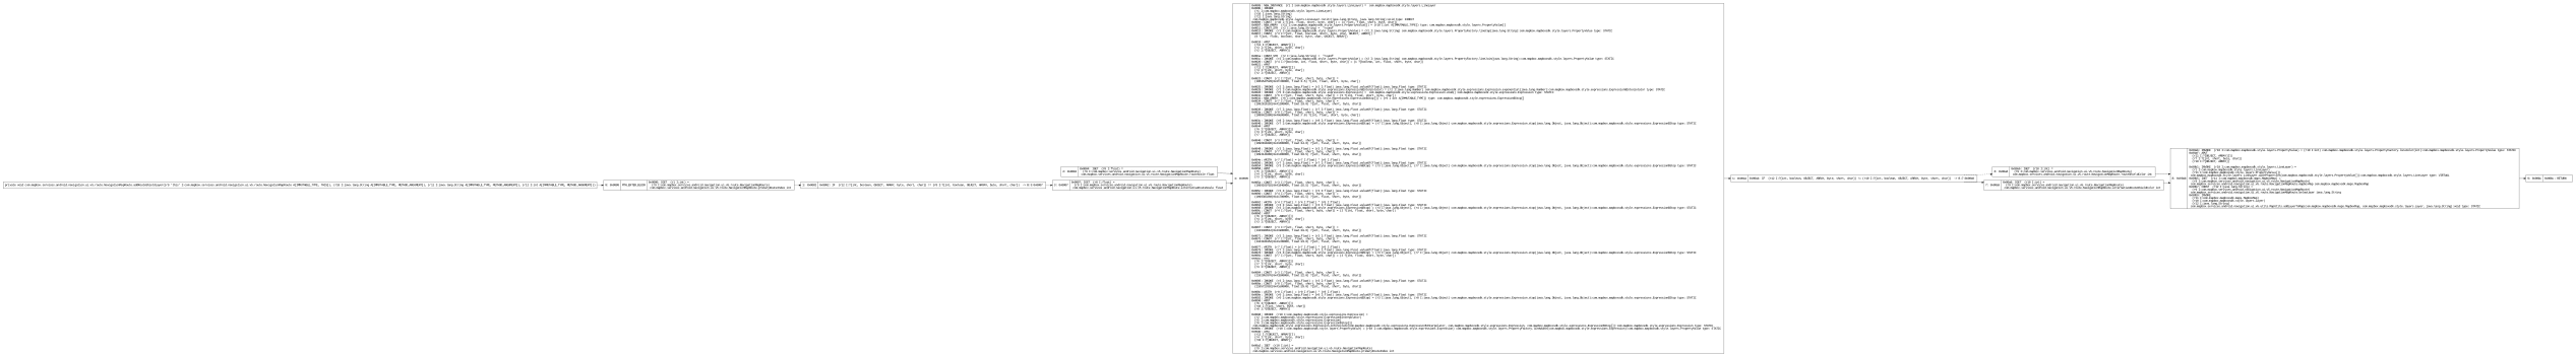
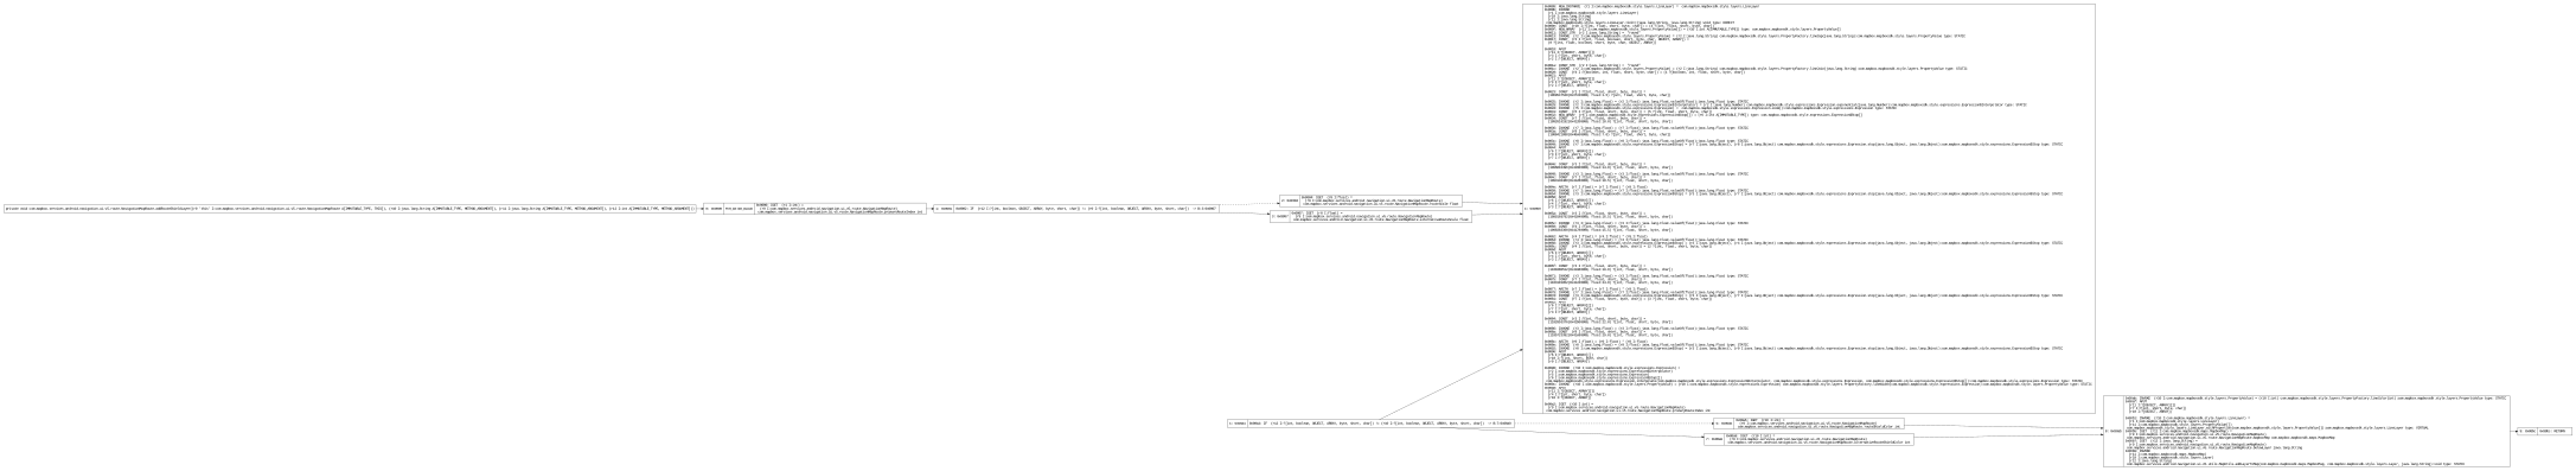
  digraph {
    fontname="Liberation Mono"
    rankdir=LR
    node [fontname="Liberation Mono" shape=record]
    edge [fontname="Liberation Mono"]
    n1 [label="{0\:\ 0x0000|MTH_ENTER_BLOCK\l|0x0000: IGET  (r1 I:int) = \l  (r9 I:com.mapbox.services.android.navigation.ui.v5.route.NavigationMapRoute)\l com.mapbox.services.android.navigation.ui.v5.route.NavigationMapRoute.primaryRouteIndex int \l}"]
    n2 [label="{1\:\ 0x0002|0x0002: IF  (r12 I:?[int, boolean, OBJECT, ARRAY, byte, short, char]) != (r0 I:?[int, boolean, OBJECT, ARRAY, byte, short, char])  \-\> B:3:0x0007 \l}"]
    n3 [label="{2\:\ 0x0004|0x0004: IGET  (r0 I:float) = \l  (r9 I:com.mapbox.services.android.navigation.ui.v5.route.NavigationMapRoute)\l com.mapbox.services.android.navigation.ui.v5.route.NavigationMapRoute.routeScale float \l}"]
    n4 [label="{3\:\ 0x0007|0x0007: IGET  (r0 I:float) = \l  (r9 I:com.mapbox.services.android.navigation.ui.v5.route.NavigationMapRoute)\l com.mapbox.services.android.navigation.ui.v5.route.NavigationMapRoute.alternativeRouteScale float \l}"]
    n5 [label="{4\:\ 0x0009|0x0009: NEW_INSTANCE  (r1 I:com.mapbox.mapboxsdk.style.layers.LineLayer) =  com.mapbox.mapboxsdk.style.layers.LineLayer \l0x000b: INVOKE  \l  (r1 I:com.mapbox.mapboxsdk.style.layers.LineLayer)\l  (r10 I:java.lang.String)\l  (r11 I:java.lang.String)\l com.mapbox.mapboxsdk.style.layers.LineLayer.\<init\>(java.lang.String, java.lang.String):void type: DIRECT \l0x000e: CONST  (r10 I:?[int, float, short, byte, char]) = (4 ?[int, float, short, byte, char]) \l0x000f: NEW_ARRAY  (r11 I:com.mapbox.mapboxsdk.style.layers.PropertyValue[]) = (r10 I:int A[IMMUTABLE_TYPE]) type: com.mapbox.mapboxsdk.style.layers.PropertyValue[] \l0x0011: CONST_STR  (r2 I:java.lang.String) =  \"round\" \l0x0013: INVOKE  (r2 I:com.mapbox.mapboxsdk.style.layers.PropertyValue) = (r2 I:java.lang.String) com.mapbox.mapboxsdk.style.layers.PropertyFactory.lineCap(java.lang.String):com.mapbox.mapboxsdk.style.layers.PropertyValue type: STATIC \l0x0017: CONST  (r3 I:?[int, float, boolean, short, byte, char, OBJECT, ARRAY]) = \l  (0 ?[int, float, boolean, short, byte, char, OBJECT, ARRAY])\l \l0x0018: APUT  \l  (r11 I:?[OBJECT, ARRAY][])\l  (r3 I:?[int, short, byte, char])\l  (r2 I:?[OBJECT, ARRAY])\l \l0x001a: CONST_STR  (r2 I:java.lang.String) =  \"round\" \l0x001c: INVOKE  (r2 I:com.mapbox.mapboxsdk.style.layers.PropertyValue) = (r2 I:java.lang.String) com.mapbox.mapboxsdk.style.layers.PropertyFactory.lineJoin(java.lang.String):com.mapbox.mapboxsdk.style.layers.PropertyValue type: STATIC \l0x0020: CONST  (r4 I:?[boolean, int, float, short, byte, char]) = (1 ?[boolean, int, float, short, byte, char]) \l0x0021: APUT  \l  (r11 I:?[OBJECT, ARRAY][])\l  (r4 I:?[int, short, byte, char])\l  (r2 I:?[OBJECT, ARRAY])\l \l0x0023: CONST  (r2 I:?[int, float, short, byte, char]) = \l  (1069547520(0x3fc00000, float:1.5) ?[int, float, short, byte, char])\l \l0x0025: INVOKE  (r2 I:java.lang.Float) = (r2 I:float) java.lang.Float.valueOf(float):java.lang.Float type: STATIC \l0x0029: INVOKE  (r2 I:com.mapbox.mapboxsdk.style.expressions.Expression$Interpolator) = (r2 I:java.lang.Number) com.mapbox.mapboxsdk.style.expressions.Expression.exponential(java.lang.Number):com.mapbox.mapboxsdk.style.expressions.Expression$Interpolator type: STATIC \l0x002d: INVOKE  (r5 I:com.mapbox.mapboxsdk.style.expressions.Expression) =  com.mapbox.mapboxsdk.style.expressions.Expression.zoom():com.mapbox.mapboxsdk.style.expressions.Expression type: STATIC \l0x0031: CONST  (r6 I:?[int, float, short, byte, char]) = (5 ?[int, float, short, byte, char]) \l0x0032: NEW_ARRAY  (r6 I:com.mapbox.mapboxsdk.style.expressions.Expression$Stop[]) = (r6 I:int A[IMMUTABLE_TYPE]) type: com.mapbox.mapboxsdk.style.expressions.Expression$Stop[] \l0x0034: CONST  (r7 I:?[int, float, short, byte, char]) = \l  (1092616192(0x41200000, float:10.0) ?[int, float, short, byte, char])\l \l0x0036: INVOKE  (r7 I:java.lang.Float) = (r7 I:float) java.lang.Float.valueOf(float):java.lang.Float type: STATIC \l0x003a: CONST  (r8 I:?[int, float, short, byte, char]) = \l  (1088421888(0x40e00000, float:7.0) ?[int, float, short, byte, char])\l \l0x003c: INVOKE  (r8 I:java.lang.Float) = (r8 I:float) java.lang.Float.valueOf(float):java.lang.Float type: STATIC \l0x0040: INVOKE  (r7 I:com.mapbox.mapboxsdk.style.expressions.Expression$Stop) = (r7 I:java.lang.Object), (r8 I:java.lang.Object) com.mapbox.mapboxsdk.style.expressions.Expression.stop(java.lang.Object, java.lang.Object):com.mapbox.mapboxsdk.style.expressions.Expression$Stop type: STATIC \l0x0044: APUT  \l  (r6 I:?[OBJECT, ARRAY][])\l  (r3 I:?[int, short, byte, char])\l  (r7 I:?[OBJECT, ARRAY])\l \l0x0046: CONST  (r3 I:?[int, float, short, byte, char]) = \l  (1096810496(0x41600000, float:14.0) ?[int, float, short, byte, char])\l \l0x0048: INVOKE  (r3 I:java.lang.Float) = (r3 I:float) java.lang.Float.valueOf(float):java.lang.Float type: STATIC \l0x004c: CONST  (r7 I:?[int, float, short, byte, char]) = \l  (1093140480(0x41280000, float:10.5) ?[int, float, short, byte, char])\l \l0x004e: ARITH  (r7 I:float) = (r7 I:float) * (r0 I:float) \l0x0050: INVOKE  (r7 I:java.lang.Float) = (r7 I:float) java.lang.Float.valueOf(float):java.lang.Float type: STATIC \l0x0054: INVOKE  (r3 I:com.mapbox.mapboxsdk.style.expressions.Expression$Stop) = (r3 I:java.lang.Object), (r7 I:java.lang.Object) com.mapbox.mapboxsdk.style.expressions.Expression.stop(java.lang.Object, java.lang.Object):com.mapbox.mapboxsdk.style.expressions.Expression$Stop type: STATIC \l0x0058: APUT  \l  (r6 I:?[OBJECT, ARRAY][])\l  (r4 I:?[int, short, byte, char])\l  (r3 I:?[OBJECT, ARRAY])\l \l0x005a: CONST  (r3 I:?[int, float, short, byte, char]) = \l  (1099169792(0x41840000, float:16.5) ?[int, float, short, byte, char])\l \l0x005c: INVOKE  (r3 I:java.lang.Float) = (r3 I:float) java.lang.Float.valueOf(float):java.lang.Float type: STATIC \l0x0060: CONST  (r4 I:?[int, float, short, byte, char]) = \l  (1098383360(0x41780000, float:15.5) ?[int, float, short, byte, char])\l \l0x0062: ARITH  (r4 I:float) = (r4 I:float) * (r0 I:float) \l0x0064: INVOKE  (r4 I:java.lang.Float) = (r4 I:float) java.lang.Float.valueOf(float):java.lang.Float type: STATIC \l0x0068: INVOKE  (r3 I:com.mapbox.mapboxsdk.style.expressions.Expression$Stop) = (r3 I:java.lang.Object), (r4 I:java.lang.Object) com.mapbox.mapboxsdk.style.expressions.Expression.stop(java.lang.Object, java.lang.Object):com.mapbox.mapboxsdk.style.expressions.Expression$Stop type: STATIC \l0x006c: CONST  (r4 I:?[int, float, short, byte, char]) = (2 ?[int, float, short, byte, char]) \l0x006d: APUT  \l  (r6 I:?[OBJECT, ARRAY][])\l  (r4 I:?[int, short, byte, char])\l  (r3 I:?[OBJECT, ARRAY])\l \l0x006f: CONST  (r3 I:?[int, float, short, byte, char]) = \l  (1100480512(0x41980000, float:19.0) ?[int, float, short, byte, char])\l \l0x0071: INVOKE  (r3 I:java.lang.Float) = (r3 I:float) java.lang.Float.valueOf(float):java.lang.Float type: STATIC \l0x0075: CONST  (r7 I:?[int, float, short, byte, char]) = \l  (1103101952(0x41c00000, float:24.0) ?[int, float, short, byte, char])\l \l0x0077: ARITH  (r7 I:float) = (r7 I:float) * (r0 I:float) \l0x0079: INVOKE  (r7 I:java.lang.Float) = (r7 I:float) java.lang.Float.valueOf(float):java.lang.Float type: STATIC \l0x007d: INVOKE  (r3 I:com.mapbox.mapboxsdk.style.expressions.Expression$Stop) = (r3 I:java.lang.Object), (r7 I:java.lang.Object) com.mapbox.mapboxsdk.style.expressions.Expression.stop(java.lang.Object, java.lang.Object):com.mapbox.mapboxsdk.style.expressions.Expression$Stop type: STATIC \l0x0081: CONST  (r7 I:?[int, float, short, byte, char]) = (3 ?[int, float, short, byte, char]) \l0x0082: APUT  \l  (r6 I:?[OBJECT, ARRAY][])\l  (r7 I:?[int, short, byte, char])\l  (r3 I:?[OBJECT, ARRAY])\l \l0x0084: CONST  (r3 I:?[int, float, short, byte, char]) = \l  (1102053376(0x41b00000, float:22.0) ?[int, float, short, byte, char])\l \l0x0086: INVOKE  (r3 I:java.lang.Float) = (r3 I:float) java.lang.Float.valueOf(float):java.lang.Float type: STATIC \l0x008a: CONST  (r8 I:?[int, float, short, byte, char]) = \l  (1105723392(0x41e80000, float:29.0) ?[int, float, short, byte, char])\l \l0x008c: ARITH  (r0 I:float) = (r0 I:float) * (r8 I:float) \l0x008e: INVOKE  (r0 I:java.lang.Float) = (r0 I:float) java.lang.Float.valueOf(float):java.lang.Float type: STATIC \l0x0092: INVOKE  (r0 I:com.mapbox.mapboxsdk.style.expressions.Expression$Stop) = (r3 I:java.lang.Object), (r0 I:java.lang.Object) com.mapbox.mapboxsdk.style.expressions.Expression.stop(java.lang.Object, java.lang.Object):com.mapbox.mapboxsdk.style.expressions.Expression$Stop type: STATIC \l0x0096: APUT  \l  (r6 I:?[OBJECT, ARRAY][])\l  (r10 I:?[int, short, byte, char])\l  (r0 I:?[OBJECT, ARRAY])\l \l0x0098: INVOKE  (r10 I:com.mapbox.mapboxsdk.style.expressions.Expression) = \l  (r2 I:com.mapbox.mapboxsdk.style.expressions.Expression$Interpolator)\l  (r5 I:com.mapbox.mapboxsdk.style.expressions.Expression)\l  (r6 I:com.mapbox.mapboxsdk.style.expressions.Expression$Stop[])\l com.mapbox.mapboxsdk.style.expressions.Expression.interpolate(com.mapbox.mapboxsdk.style.expressions.Expression$Interpolator, com.mapbox.mapboxsdk.style.expressions.Expression, com.mapbox.mapboxsdk.style.expressions.Expression$Stop[]):com.mapbox.mapboxsdk.style.expressions.Expression type: STATIC \l0x009c: INVOKE  (r10 I:com.mapbox.mapboxsdk.style.layers.PropertyValue) = (r10 I:com.mapbox.mapboxsdk.style.expressions.Expression) com.mapbox.mapboxsdk.style.layers.PropertyFactory.lineWidth(com.mapbox.mapboxsdk.style.expressions.Expression):com.mapbox.mapboxsdk.style.layers.PropertyValue type: STATIC \l0x00a0: APUT  \l  (r11 I:?[OBJECT, ARRAY][])\l  (r4 I:?[int, short, byte, char])\l  (r10 I:?[OBJECT, ARRAY])\l \l0x00a2: IGET  (r10 I:int) = \l  (r9 I:com.mapbox.services.android.navigation.ui.v5.route.NavigationMapRoute)\l com.mapbox.services.android.navigation.ui.v5.route.NavigationMapRoute.primaryRouteIndex int \l}"]
    n6 [label="{5\:\ 0x00a4|0x00a4: IF  (r12 I:?[int, boolean, OBJECT, ARRAY, byte, short, char]) != (r10 I:?[int, boolean, OBJECT, ARRAY, byte, short, char])  \-\> B:7:0x00a9 \l}"]
    n7 [label="{6\:\ 0x00a6|0x00a6: IGET  (r10 I:int) = \l  (r9 I:com.mapbox.services.android.navigation.ui.v5.route.NavigationMapRoute)\l com.mapbox.services.android.navigation.ui.v5.route.NavigationMapRoute.routeShieldColor int \l}"]
    n8 [label="{7\:\ 0x00a9|0x00a9: IGET  (r10 I:int) = \l  (r9 I:com.mapbox.services.android.navigation.ui.v5.route.NavigationMapRoute)\l com.mapbox.services.android.navigation.ui.v5.route.NavigationMapRoute.alternativeRouteShieldColor int \l}"]
-   n9 [label="{8\:\ 0x00ab|0x00ab: INVOKE  (r10 I:com.mapbox.mapboxsdk.style.layers.PropertyValue) = (r10 I:int) com.mapbox.mapboxsdk.style.layers.PropertyFactory.lineColor(int):com.mapbox.mapboxsdk.style.layers.PropertyValue type: STATIC \l0x00af: APUT  \l  (r11 I:?[OBJECT, ARRAY][])\l  (r7 I:?[int, short, byte, char])\l  (r10 I:?[OBJECT, ARRAY])\l \l0x00b1: INVOKE  (r10 I:com.mapbox.mapboxsdk.style.layers.LineLayer) = \l  (r1 I:com.mapbox.mapboxsdk.style.layers.LineLayer)\l  (r11 I:com.mapbox.mapboxsdk.style.layers.PropertyValue[])\l com.mapbox.mapboxsdk.style.layers.LineLayer.withProperties(com.mapbox.mapboxsdk.style.layers.PropertyValue[]):com.mapbox.mapboxsdk.style.layers.LineLayer type: VIRTUAL \l0x00b5: IGET  (r11 I:com.mapbox.mapboxsdk.maps.MapboxMap) = \l  (r9 I:com.mapbox.services.android.navigation.ui.v5.route.NavigationMapRoute)\l com.mapbox.services.android.navigation.ui.v5.route.NavigationMapRoute.mapboxMap com.mapbox.mapboxsdk.maps.MapboxMap \l0x00b7: CONST  (r12 I:java.lang.String) = \l  (r9 I:com.mapbox.services.android.navigation.ui.v5.route.NavigationMapRoute)\l com.mapbox.services.android.navigation.ui.v5.route.NavigationMapRoute.belowLayer java.lang.String \l0x00b9: INVOKE  \l  (r11 I:com.mapbox.mapboxsdk.maps.MapboxMap)\l  (r10 I:com.mapbox.mapboxsdk.style.layers.Layer)\l  (r12 I:java.lang.String)\l com.mapbox.services.android.navigation.ui.v5.utils.MapUtils.addLayerToMap(com.mapbox.mapboxsdk.maps.MapboxMap, com.mapbox.mapboxsdk.style.layers.Layer, java.lang.String):void type: STATIC \l}"]
+   n9 [label="{8\:\ 0x00ab|0x00ab: INVOKE  (r10 I:com.mapbox.mapboxsdk.style.layers.PropertyValue) = (r10 I:int) com.mapbox.mapboxsdk.style.layers.PropertyFactory.lineColor(int):com.mapbox.mapboxsdk.style.layers.PropertyValue type: STATIC \l0x00af: APUT  \l  (r11 I:?[OBJECT, ARRAY][])\l  (r7 I:?[int, short, byte, char])\l  (r10 I:?[OBJECT, ARRAY])\l \l0x00b1: INVOKE  (r10 I:com.mapbox.mapboxsdk.style.layers.LineLayer) = \l  (r1 I:com.mapbox.mapboxsdk.style.layers.LineLayer)\l  (r11 I:com.mapbox.mapboxsdk.style.layers.PropertyValue[])\l com.mapbox.mapboxsdk.style.layers.LineLayer.withProperties(com.mapbox.mapboxsdk.style.layers.PropertyValue[]):com.mapbox.mapboxsdk.style.layers.LineLayer type: VIRTUAL \l0x00b5: IGET  (r11 I:com.mapbox.mapboxsdk.maps.MapboxMap) = \l  (r9 I:com.mapbox.services.android.navigation.ui.v5.route.NavigationMapRoute)\l com.mapbox.services.android.navigation.ui.v5.route.NavigationMapRoute.mapboxMap com.mapbox.mapboxsdk.maps.MapboxMap \l0x00b7: IGET  (r12 I:java.lang.String) = \l  (r9 I:com.mapbox.services.android.navigation.ui.v5.route.NavigationMapRoute)\l com.mapbox.services.android.navigation.ui.v5.route.NavigationMapRoute.belowLayer java.lang.String \l0x00b9: INVOKE  \l  (r11 I:com.mapbox.mapboxsdk.maps.MapboxMap)\l  (r10 I:com.mapbox.mapboxsdk.style.layers.Layer)\l  (r12 I:java.lang.String)\l com.mapbox.services.android.navigation.ui.v5.utils.MapUtils.addLayerToMap(com.mapbox.mapboxsdk.maps.MapboxMap, com.mapbox.mapboxsdk.style.layers.Layer, java.lang.String):void type: STATIC \l}"]
    n10 [label="{9\:\ 0x00bc|0x00bc: RETURN   \l}"]
    n11 [label="{private void com.mapbox.services.android.navigation.ui.v5.route.NavigationMapRoute.addRouteShieldLayer((r9 'this' I:com.mapbox.services.android.navigation.ui.v5.route.NavigationMapRoute A[IMMUTABLE_TYPE, THIS]), (r10 I:java.lang.String A[IMMUTABLE_TYPE, METHOD_ARGUMENT]), (r11 I:java.lang.String A[IMMUTABLE_TYPE, METHOD_ARGUMENT]), (r12 I:int A[IMMUTABLE_TYPE, METHOD_ARGUMENT])) }"]
    n1 -> n2
+   n2 -> n3 [style=dashed]
    n2 -> n4
    n3 -> n5
    n4 -> n5
-   n5 -> n6
+   n6 -> n5
    n6 -> n7 [style=dashed]
    n6 -> n8
    n7 -> n9
    n8 -> n9
    n9 -> n10
    n11 -> n1
  }
